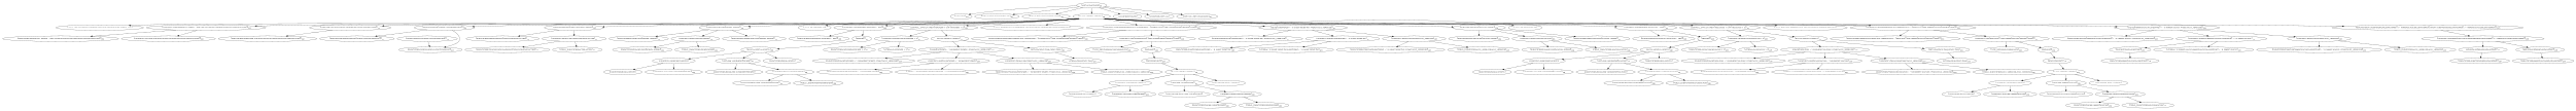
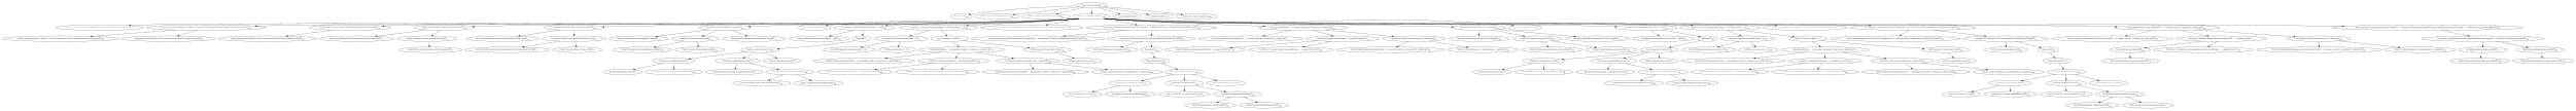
  digraph {
    fontname="Comic Neue"
    node [fontname="Comic Neue"]
    edge [fontname="Comic Neue"]
    n1 [label=<(METHOD,uptodate)<SUB>211</SUB>>]
    n2 [label=<(PARAM,this)<SUB>211</SUB>>]
    n3 [label=<(PARAM,ResourceCollection src)<SUB>211</SUB>>]
    n4 [label=<(PARAM,ResourceCollection target)<SUB>211</SUB>>]
    n5 [label=<(BLOCK,&lt;empty&gt;,&lt;empty&gt;)<SUB>211</SUB>>]
    n6 [label=<(MODIFIER,PRIVATE)>]
    n7 [label=<(MODIFIER,VIRTUAL)>]
    n8 [label=<(METHOD_RETURN,boolean)<SUB>211</SUB>>]
    n9 [label=<(LOCAL,org.apache.tools.ant.types.resources.selectors.Date datesel: ANY)>]
    n10 [label=<(&lt;operator&gt;.assignment,ANY datesel = new org.apache.tools.ant.types.resources.selectors.Date())<SUB>212</SUB>>]
    n11 [label=<(&lt;init&gt;,new org.apache.tools.ant.types.resources.selectors.Date())<SUB>213</SUB>>]
    n12 [label=<(setMillis,setMillis(System.currentTimeMillis()))<SUB>214</SUB>>]
    n13 [label=<(setWhen,setWhen(TimeComparison.AFTER))<SUB>215</SUB>>]
    n14 [label=<(logFuture,logFuture(targets, datesel))<SUB>216</SUB>>]
    n15 [label=<(LOCAL,int neTargets: int)>]
    n16 [label=<(&lt;operator&gt;.assignment,int neTargets = size())<SUB>218</SUB>>]
    n17 [label=<(CONTROL_STRUCTURE,if (neTargets &gt; 0),if (neTargets &gt; 0))<SUB>219</SUB>>]
    n18 [label=<(LOCAL,FileResource oldestTarget: org.apache.tools.ant.types.resources.FileResource)>]
    n19 [label=<(&lt;operator&gt;.assignment,FileResource oldestTarget = (FileResource) (new Oldest(targets).iterator().next()))<SUB>223</SUB>>]
    n20 [label=<(log,log(oldestTarget + &quot; is oldest target file&quot;, Project.MSG_VERBOSE))<SUB>224</SUB>>]
    n21 [label=<(logFuture,logFuture(sources, datesel))<SUB>226</SUB>>]
    n22 [label=<(LOCAL,int neSources: int)>]
    n23 [label=<(&lt;operator&gt;.assignment,int neSources = size())<SUB>228</SUB>>]
    n24 [label=<(CONTROL_STRUCTURE,if (neSources &gt; 0),if (neSources &gt; 0))<SUB>229</SUB>>]
    n25 [label=<(LOCAL,Resource newestSource: org.apache.tools.ant.types.Resource)>]
    n26 [label=<(&lt;operator&gt;.assignment,Resource newestSource = (Resource) (new Newest(sources).iterator().next()))<SUB>233</SUB>>]
    n27 [label=<(log,log(newestSource.toLongString() + &quot; is newest source&quot;, Project.MSG_VERBOSE))<SUB>234</SUB>>]
    n28 [label=<(RETURN,return oldestTarget.getLastModified() &gt;= newestSource.getLastModified();,return oldestTarget.getLastModified() &gt;= newestSource.getLastModified();)<SUB>235</SUB>>]
    n29 [label=<(IDENTIFIER,datesel,ANY datesel = new org.apache.tools.ant.types.resources.selectors.Date())<SUB>212</SUB>>]
    n30 [label=<(&lt;operator&gt;.alloc,new org.apache.tools.ant.types.resources.selectors.Date())<SUB>213</SUB>>]
    n31 [label=<(IDENTIFIER,datesel,new org.apache.tools.ant.types.resources.selectors.Date())<SUB>212</SUB>>]
    n32 [label=<(IDENTIFIER,datesel,setMillis(System.currentTimeMillis()))<SUB>214</SUB>>]
    n33 [label=<(currentTimeMillis,System.currentTimeMillis())<SUB>214</SUB>>]
    n34 [label=<(IDENTIFIER,datesel,setWhen(TimeComparison.AFTER))<SUB>215</SUB>>]
    n35 [label=<(&lt;operator&gt;.fieldAccess,TimeComparison.AFTER)<SUB>215</SUB>>]
    n36 [label=<(IDENTIFIER,this,logFuture(targets, datesel))<SUB>216</SUB>>]
    n37 [label=<(&lt;operator&gt;.fieldAccess,this.targets)<SUB>216</SUB>>]
    n38 [label=<(IDENTIFIER,datesel,logFuture(targets, datesel))<SUB>216</SUB>>]
    n39 [label=<(IDENTIFIER,neTargets,int neTargets = size())<SUB>218</SUB>>]
    n40 [label=<(size,size())<SUB>218</SUB>>]
    n41 [label=<(&lt;operator&gt;.greaterThan,neTargets &gt; 0)<SUB>219</SUB>>]
    n42 [label=<(BLOCK,&lt;empty&gt;,&lt;empty&gt;)<SUB>219</SUB>>]
    n43 [label=<(IDENTIFIER,oldestTarget,FileResource oldestTarget = (FileResource) (new Oldest(targets).iterator().next()))<SUB>223</SUB>>]
    n44 [label=<(&lt;operator&gt;.cast,(FileResource) (new Oldest(targets).iterator().next()))<SUB>223</SUB>>]
    n45 [label=<(IDENTIFIER,this,log(oldestTarget + &quot; is oldest target file&quot;, Project.MSG_VERBOSE))<SUB>224</SUB>>]
    n46 [label=<(&lt;operator&gt;.addition,oldestTarget + &quot; is oldest target file&quot;)<SUB>224</SUB>>]
    n47 [label=<(&lt;operator&gt;.fieldAccess,Project.MSG_VERBOSE)<SUB>224</SUB>>]
    n48 [label=<(IDENTIFIER,this,logFuture(sources, datesel))<SUB>226</SUB>>]
    n49 [label=<(&lt;operator&gt;.fieldAccess,this.sources)<SUB>226</SUB>>]
    n50 [label=<(IDENTIFIER,datesel,logFuture(sources, datesel))<SUB>226</SUB>>]
    n51 [label=<(IDENTIFIER,neSources,int neSources = size())<SUB>128</SUB>>]
    n52 [label=<(size,size())<SUB>228</SUB>>]
    n53 [label=<(&lt;operator&gt;.greaterThan,neSources &gt; 0)<SUB>229</SUB>>]
    n54 [label=<(BLOCK,&lt;empty&gt;,&lt;empty&gt;)<SUB>229</SUB>>]
    n55 [label=<(IDENTIFIER,newestSource,Resource newestSource = (Resource) (new Newest(sources).iterator().next()))<SUB>233</SUB>>]
    n56 [label=<(&lt;operator&gt;.cast,(Resource) (new Newest(sources).iterator().next()))<SUB>233</SUB>>]
    n57 [label=<(IDENTIFIER,this,log(newestSource.toLongString() + &quot; is newest source&quot;, Project.MSG_VERBOSE))<SUB>234</SUB>>]
    n58 [label=<(&lt;operator&gt;.addition,newestSource.toLongString() + &quot; is newest source&quot;)<SUB>234</SUB>>]
    n59 [label=<(&lt;operator&gt;.fieldAccess,Project.MSG_VERBOSE)<SUB>234</SUB>>]
    n60 [label=<(&lt;operator&gt;.greaterEqualsThan,oldestTarget.getLastModified() &gt;= newestSource.getLastModified())<SUB>235</SUB>>]
    n61 [label=<(IDENTIFIER,System,System.currentTimeMillis())<SUB>214</SUB>>]
    n62 [label=<(IDENTIFIER,TimeComparison,setWhen(TimeComparison.AFTER))<SUB>215</SUB>>]
    n63 [label=<(FIELD_IDENTIFIER,AFTER,AFTER)<SUB>215</SUB>>]
    n64 [label=<(IDENTIFIER,this,logFuture(targets, datesel))<SUB>216</SUB>>]
    n65 [label=<(FIELD_IDENTIFIER,targets,targets)<SUB>216</SUB>>]
    n66 [label=<(BLOCK,&lt;empty&gt;,&lt;empty&gt;)<SUB>218</SUB>>]
    n67 [label=<(&lt;operator&gt;.assignment,&lt;empty&gt;)>]
    n68 [label=<(&lt;init&gt;,new NonExistent(targets))<SUB>218</SUB>>]
    n69 [label=<(IDENTIFIER,$obj11,&lt;empty&gt;)>]
    n70 [label=<(IDENTIFIER,$obj11,&lt;empty&gt;)>]
    n71 [label=<(&lt;operator&gt;.alloc,new NonExistent(targets))<SUB>218</SUB>>]
    n72 [label=<(IDENTIFIER,$obj11,new NonExistent(targets))>]
    n73 [label=<(&lt;operator&gt;.fieldAccess,this.targets)<SUB>218</SUB>>]
    n74 [label=<(IDENTIFIER,this,new NonExistent(targets))<SUB>218</SUB>>]
    n75 [label=<(FIELD_IDENTIFIER,targets,targets)<SUB>218</SUB>>]
    n76 [label=<(IDENTIFIER,neTargets,neTargets &gt; 0)<SUB>219</SUB>>]
    n77 [label=<(LITERAL,0,neTargets &gt; 0)<SUB>219</SUB>>]
    n78 [label=<(log,log(neTargets + &quot; nonexistent targets&quot;, Project.MSG_VERBOSE))<SUB>220</SUB>>]
    n79 [label=<(RETURN,return false;,return false;)<SUB>221</SUB>>]
    n80 [label=<(IDENTIFIER,this,log(neTargets + &quot; nonexistent targets&quot;, Project.MSG_VERBOSE))<SUB>220</SUB>>]
    n81 [label=<(&lt;operator&gt;.addition,neTargets + &quot; nonexistent targets&quot;)<SUB>220</SUB>>]
    n82 [label=<(&lt;operator&gt;.fieldAccess,Project.MSG_VERBOSE)<SUB>220</SUB>>]
    n83 [label=<(LITERAL,false,return false;)<SUB>221</SUB>>]
    n84 [label=<(IDENTIFIER,neTargets,neTargets + &quot; nonexistent targets&quot;)<SUB>220</SUB>>]
    n85 [label=<(LITERAL,&quot; nonexistent targets&quot;,neTargets + &quot; nonexistent targets&quot;)<SUB>220</SUB>>]
    n86 [label=<(IDENTIFIER,Project,log(neTargets + &quot; nonexistent targets&quot;, Project.MSG_VERBOSE))<SUB>220</SUB>>]
    n87 [label=<(FIELD_IDENTIFIER,MSG_VERBOSE,MSG_VERBOSE)<SUB>220</SUB>>]
    n88 [label=<(TYPE_REF,FileResource,FileResource)<SUB>223</SUB>>]
    n89 [label=<(next,next())<SUB>223</SUB>>]
    n90 [label=<(iterator,iterator())<SUB>223</SUB>>]
    n91 [label=<(BLOCK,&lt;empty&gt;,&lt;empty&gt;)<SUB>223</SUB>>]
    n92 [label=<(&lt;operator&gt;.assignment,&lt;empty&gt;)>]
    n93 [label=<(&lt;init&gt;,new Oldest(targets))<SUB>223</SUB>>]
    n94 [label=<(IDENTIFIER,$obj12,&lt;empty&gt;)>]
    n95 [label=<(IDENTIFIER,$obj12,&lt;empty&gt;)>]
    n96 [label=<(&lt;operator&gt;.alloc,new Oldest(targets))<SUB>223</SUB>>]
    n97 [label=<(IDENTIFIER,$obj12,new Oldest(targets))>]
    n98 [label=<(&lt;operator&gt;.fieldAccess,this.targets)<SUB>223</SUB>>]
    n99 [label=<(IDENTIFIER,this,new Oldest(targets))<SUB>223</SUB>>]
    n100 [label=<(FIELD_IDENTIFIER,targets,targets)<SUB>223</SUB>>]
    n101 [label=<(IDENTIFIER,oldestTarget,oldestTarget + &quot; is oldest target file&quot;)<SUB>224</SUB>>]
    n102 [label=<(LITERAL,&quot; is oldest target file&quot;,oldestTarget + &quot; is oldest target file&quot;)<SUB>224</SUB>>]
    n103 [label=<(IDENTIFIER,Project,log(oldestTarget + &quot; is oldest target file&quot;, Project.MSG_VERBOSE))<SUB>224</SUB>>]
    n104 [label=<(FIELD_IDENTIFIER,MSG_VERBOSE,MSG_VERBOSE)<SUB>224</SUB>>]
    n105 [label=<(IDENTIFIER,this,logFuture(sources, datesel))<SUB>226</SUB>>]
    n106 [label=<(FIELD_IDENTIFIER,sources,sources)<SUB>226</SUB>>]
    n107 [label=<(BLOCK,&lt;empty&gt;,&lt;empty&gt;)<SUB>228</SUB>>]
    n108 [label=<(&lt;operator&gt;.assignment,&lt;empty&gt;)>]
    n109 [label=<(&lt;init&gt;,new NonExistent(sources))<SUB>228</SUB>>]
    n110 [label=<(IDENTIFIER,$obj13,&lt;empty&gt;)>]
    n111 [label=<(IDENTIFIER,$obj13,&lt;empty&gt;)>]
    n112 [label=<(&lt;operator&gt;.alloc,new NonExistent(sources))<SUB>228</SUB>>]
    n113 [label=<(IDENTIFIER,$obj13,new NonExistent(sources))>]
    n114 [label=<(&lt;operator&gt;.fieldAccess,this.sources)<SUB>228</SUB>>]
    n115 [label=<(IDENTIFIER,this,new NonExistent(sources))<SUB>228</SUB>>]
    n116 [label=<(FIELD_IDENTIFIER,sources,sources)<SUB>228</SUB>>]
    n117 [label=<(IDENTIFIER,neSources,neSources &gt; 0)<SUB>229</SUB>>]
    n118 [label=<(LITERAL,0,neSources &gt; 0)<SUB>229</SUB>>]
    n119 [label=<(log,log(neSources + &quot; nonexistent sources&quot;, Project.MSG_VERBOSE))<SUB>230</SUB>>]
    n120 [label=<(RETURN,return false;,return false;)<SUB>231</SUB>>]
    n121 [label=<(IDENTIFIER,this,log(neSources + &quot; nonexistent sources&quot;, Project.MSG_VERBOSE))<SUB>230</SUB>>]
    n122 [label=<(&lt;operator&gt;.addition,neSources + &quot; nonexistent sources&quot;)<SUB>230</SUB>>]
    n123 [label=<(&lt;operator&gt;.fieldAccess,Project.MSG_VERBOSE)<SUB>230</SUB>>]
    n124 [label=<(LITERAL,false,return false;)<SUB>231</SUB>>]
    n125 [label=<(IDENTIFIER,neSources,neSources + &quot; nonexistent sources&quot;)<SUB>230</SUB>>]
    n126 [label=<(LITERAL,&quot; nonexistent sources&quot;,neSources + &quot; nonexistent sources&quot;)<SUB>230</SUB>>]
    n127 [label=<(IDENTIFIER,Project,log(neSources + &quot; nonexistent sources&quot;, Project.MSG_VERBOSE))<SUB>230</SUB>>]
    n128 [label=<(FIELD_IDENTIFIER,MSG_VERBOSE,MSG_VERBOSE)<SUB>230</SUB>>]
    n129 [label=<(TYPE_REF,Resource,Resource)<SUB>233</SUB>>]
    n130 [label=<(next,next())<SUB>233</SUB>>]
    n131 [label=<(iterator,iterator())<SUB>233</SUB>>]
    n132 [label=<(BLOCK,&lt;empty&gt;,&lt;empty&gt;)<SUB>233</SUB>>]
    n133 [label=<(&lt;operator&gt;.assignment,&lt;empty&gt;)>]
    n134 [label=<(&lt;init&gt;,new Newest(sources))<SUB>233</SUB>>]
    n135 [label=<(IDENTIFIER,$obj14,&lt;empty&gt;)>]
    n136 [label=<(IDENTIFIER,$obj14,&lt;empty&gt;)>]
    n137 [label=<(&lt;operator&gt;.alloc,new Newest(sources))<SUB>233</SUB>>]
    n138 [label=<(IDENTIFIER,$obj14,new Newest(sources))>]
    n139 [label=<(&lt;operator&gt;.fieldAccess,this.sources)<SUB>233</SUB>>]
    n140 [label=<(IDENTIFIER,this,new Newest(sources))<SUB>233</SUB>>]
    n141 [label=<(FIELD_IDENTIFIER,sources,sources)<SUB>233</SUB>>]
    n142 [label=<(toLongString,toLongString())<SUB>234</SUB>>]
    n143 [label=<(LITERAL,&quot; is newest source&quot;,newestSource.toLongString() + &quot; is newest source&quot;)<SUB>234</SUB>>]
    n144 [label=<(IDENTIFIER,Project,log(newestSource.toLongString() + &quot; is newest source&quot;, Project.MSG_VERBOSE))<SUB>234</SUB>>]
    n145 [label=<(FIELD_IDENTIFIER,MSG_VERBOSE,MSG_VERBOSE)<SUB>234</SUB>>]
    n146 [label=<(IDENTIFIER,newestSource,toLongString())<SUB>234</SUB>>]
    n147 [label=<(getLastModified,getLastModified())<SUB>235</SUB>>]
    n148 [label=<(getLastModified,getLastModified())<SUB>235</SUB>>]
    n149 [label=<(IDENTIFIER,oldestTarget,getLastModified())<SUB>235</SUB>>]
    n150 [label=<(IDENTIFIER,newestSource,getLastModified())<SUB>235</SUB>>]
    n1 -> n2
    n1 -> n3
    n1 -> n4
    n1 -> n5
    n1 -> n6
    n1 -> n7
    n1 -> n8
    n5 -> n9
    n5 -> n10
    n5 -> n11
    n5 -> n12
    n5 -> n13
    n5 -> n14
    n5 -> n15
    n5 -> n16
    n5 -> n17
    n5 -> n18
    n5 -> n19
    n5 -> n20
    n5 -> n21
    n5 -> n22
    n5 -> n23
    n5 -> n24
    n5 -> n25
    n5 -> n26
    n5 -> n27
    n5 -> n28
    n10 -> n29
    n10 -> n30
    n11 -> n31
    n12 -> n32
-   n12 -> n61
+   n12 -> n33
    n13 -> n34
    n13 -> n35
    n14 -> n36
    n14 -> n37
    n14 -> n38
    n16 -> n39
    n16 -> n40
    n17 -> n41
    n17 -> n42
    n19 -> n43
    n19 -> n44
    n20 -> n45
    n20 -> n46
    n20 -> n47
    n21 -> n48
    n21 -> n49
    n21 -> n50
    n23 -> n51
    n23 -> n52
    n24 -> n53
    n24 -> n54
    n26 -> n55
    n26 -> n56
    n27 -> n57
    n27 -> n58
    n27 -> n59
    n28 -> n60
    n33 -> n61
    n35 -> n62
    n35 -> n63
    n37 -> n64
    n37 -> n65
    n40 -> n66
    n41 -> n76
    n41 -> n77
    n42 -> n78
    n42 -> n79
    n44 -> n88
    n44 -> n89
    n46 -> n101
    n46 -> n102
    n47 -> n103
    n47 -> n104
    n49 -> n105
    n49 -> n106
    n52 -> n107
    n53 -> n117
    n53 -> n118
    n54 -> n119
    n54 -> n120
    n56 -> n129
    n56 -> n130
    n58 -> n142
    n58 -> n143
    n59 -> n144
    n59 -> n145
    n60 -> n147
    n60 -> n148
    n66 -> n67
    n66 -> n68
    n66 -> n69
    n67 -> n70
    n67 -> n71
    n68 -> n72
    n68 -> n73
    n73 -> n74
    n73 -> n75
    n78 -> n80
    n78 -> n81
    n78 -> n82
    n79 -> n83
    n81 -> n84
    n81 -> n85
    n82 -> n86
    n82 -> n87
    n89 -> n90
    n90 -> n91
    n91 -> n92
    n91 -> n93
    n91 -> n94
    n92 -> n95
    n92 -> n96
    n93 -> n97
    n93 -> n98
    n98 -> n99
    n98 -> n100
    n107 -> n108
    n107 -> n109
    n107 -> n110
    n108 -> n111
    n108 -> n112
    n109 -> n113
    n109 -> n114
    n114 -> n115
    n114 -> n116
    n119 -> n121
    n119 -> n122
    n119 -> n123
    n120 -> n124
    n122 -> n125
    n122 -> n126
    n123 -> n127
    n123 -> n128
    n130 -> n131
    n131 -> n132
    n132 -> n133
    n132 -> n134
    n132 -> n135
    n133 -> n136
    n133 -> n137
    n134 -> n138
    n134 -> n139
    n139 -> n140
    n139 -> n141
    n142 -> n146
    n147 -> n149
    n148 -> n150
  }
